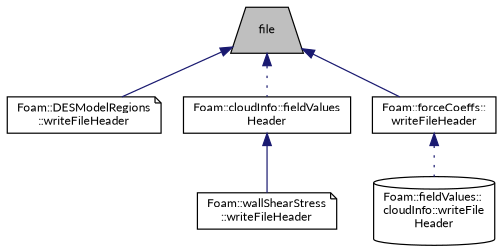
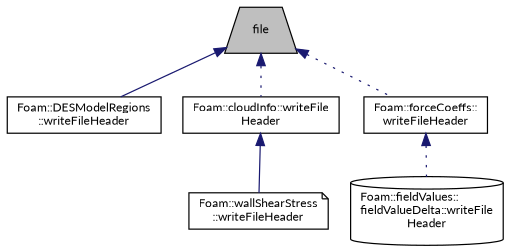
  digraph {
    fontname=Lato
    rankdir=TB
    node [color=black fontname=Lato fontsize=10 shape=note]
    edge [color=midnightblue dir=back fontname=Lato fontsize=10 labelfontname=FreeSans labelfontsize=10 style=solid]
    n1 [fillcolor=grey75 fontcolor=black height=0.2 label=file shape=trapezium style=filled width=0.4]
-   n2 [height=0.2 label="Foam::DESModelRegions\l::writeFileHeader" width=0.4]
-   n3 [height=0.2 label="Foam::cloudInfo::fieldValues\lHeader" shape=box width=0.4]
+   n2 [height=0.2 label="Foam::DESModelRegions\l::writeFileHeader" shape=box width=0.4]
+   n3 [height=0.2 label="Foam::cloudInfo::writeFile\lHeader" shape=box width=0.4]
    n4 [height=0.2 label="Foam::forceCoeffs::\lwriteFileHeader" shape=box width=0.4]
    n5 [height=0.2 label="Foam::wallShearStress\l::writeFileHeader" width=0.4]
-   n6 [height=0.2 label="Foam::fieldValues::\lcloudInfo::writeFile\lHeader" shape=cylinder width=0.4]
+   n6 [height=0.2 label="Foam::fieldValues::\lfieldValueDelta::writeFile\lHeader" shape=cylinder width=0.4]
    n1 -> n2
    n1 -> n3 [style=dotted]
-   n1 -> n4
+   n1 -> n4 [style=dotted]
    n3 -> n5
    n4 -> n6 [style=dotted]
  }
